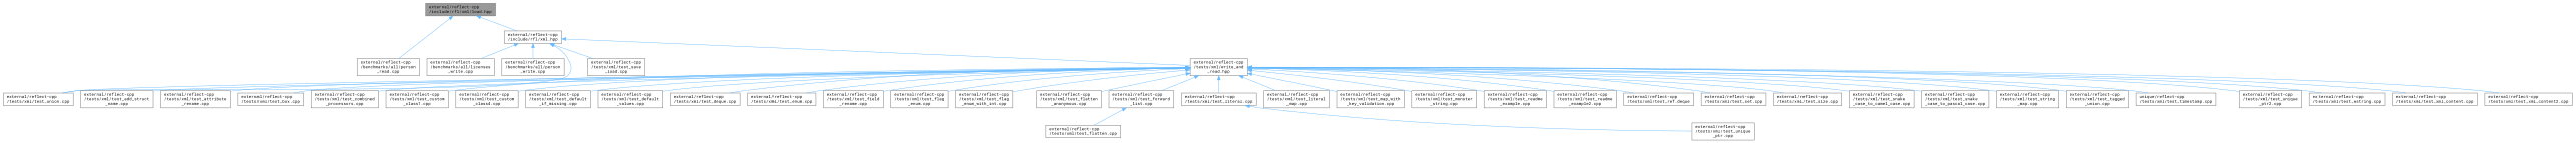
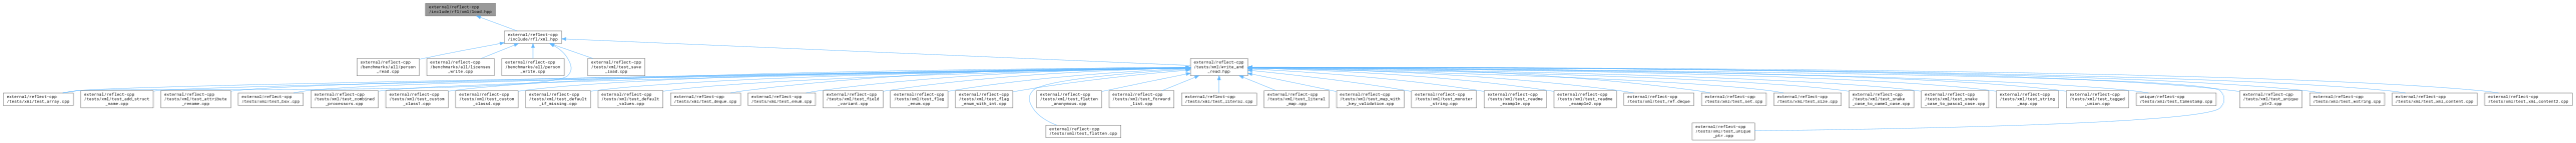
  digraph {
    fontname="Roboto Mono"
    node [color=grey40 fillcolor=white fontname="Roboto Mono" fontsize=10 shape=box style=filled]
    edge [color=steelblue1 dir=back fontname="Roboto Mono" fontsize=10 labelfontname=Helvetica labelfontsize=10 style=solid]
    n1 [color=gray40 fillcolor=grey60 fontcolor=black height=0.2 label="external/reflect-cpp\l/include/rfl/xml/load.hpp" width=0.4]
    n2 [height=0.2 label="external/reflect-cpp\l/include/rfl/xml.hpp" width=0.4]
    n3 [height=0.2 label="external/reflect-cpp\l/benchmarks/all/licenses\l_write.cpp" width=0.4]
    n4 [height=0.2 label="external/reflect-cpp\l/benchmarks/all/person\l_read.cpp" width=0.4]
    n5 [height=0.2 label="external/reflect-cpp\l/benchmarks/all/person\l_write.cpp" width=0.4]
-   n6 [height=0.2 label="external/reflect-cpp\l/tests/xml/test_union.cpp" width=0.4]
+   n6 [height=0.2 label="external/reflect-cpp\l/tests/xml/test_array.cpp" width=0.4]
    n7 [height=0.2 label="external/reflect-cpp\l/tests/xml/test_save\l_load.cpp" width=0.4]
    n8 [height=0.2 label="external/reflect-cpp\l/tests/xml/write_and\l_read.hpp" width=0.4]
    n9 [height=0.2 label="external/reflect-cpp\l/tests/xml/test_add_struct\l_name.cpp" width=0.4]
    n10 [height=0.2 label="external/reflect-cpp\l/tests/xml/test_attribute\l_rename.cpp" width=0.4]
    n11 [height=0.2 label="external/reflect-cpp\l/tests/xml/test_box.cpp" width=0.4]
    n12 [height=0.2 label="external/reflect-cpp\l/tests/xml/test_combined\l_processors.cpp" width=0.4]
    n13 [height=0.2 label="external/reflect-cpp\l/tests/xml/test_custom\l_class1.cpp" width=0.4]
    n14 [height=0.2 label="external/reflect-cpp\l/tests/xml/test_custom\l_class4.cpp" width=0.4]
    n15 [height=0.2 label="external/reflect-cpp\l/tests/xml/test_default\l_if_missing.cpp" width=0.4]
    n16 [height=0.2 label="external/reflect-cpp\l/tests/xml/test_default\l_values.cpp" width=0.4]
    n17 [height=0.2 label="external/reflect-cpp\l/tests/xml/test_deque.cpp" width=0.4]
    n18 [height=0.2 label="external/reflect-cpp\l/tests/xml/test_enum.cpp" width=0.4]
-   n19 [height=0.2 label="external/reflect-cpp\l/tests/xml/test_field\l_rename.cpp" width=0.4]
+   n19 [height=0.2 label="external/reflect-cpp\l/tests/xml/test_field\l_variant.cpp" width=0.4]
    n20 [height=0.2 label="external/reflect-cpp\l/tests/xml/test_flag\l_enum.cpp" width=0.4]
    n21 [height=0.2 label="external/reflect-cpp\l/tests/xml/test_flag\l_enum_with_int.cpp" width=0.4]
    n22 [height=0.2 label="external/reflect-cpp\l/tests/xml/test_flatten.cpp" width=0.4]
    n23 [height=0.2 label="external/reflect-cpp\l/tests/xml/test_flatten\l_anonymous.cpp" width=0.4]
    n24 [height=0.2 label="external/reflect-cpp\l/tests/xml/test_forward\l_list.cpp" width=0.4]
    n25 [height=0.2 label="external/reflect-cpp\l/tests/xml/test_literal.cpp" width=0.4]
    n26 [height=0.2 label="external/reflect-cpp\l/tests/xml/test_literal\l_map.cpp" width=0.4]
    n27 [height=0.2 label="external/reflect-cpp\l/tests/xml/test_map_with\l_key_validation.cpp" width=0.4]
    n28 [height=0.2 label="external/reflect-cpp\l/tests/xml/test_monster\l_string.cpp" width=0.4]
    n29 [height=0.2 label="external/reflect-cpp\l/tests/xml/test_readme\l_example.cpp" width=0.4]
    n30 [height=0.2 label="external/reflect-cpp\l/tests/xml/test_readme\l_example2.cpp" width=0.4]
    n31 [height=0.2 label="external/reflect-cpp\l/tests/xml/test_ref.deque" width=0.4]
    n32 [height=0.2 label="external/reflect-cpp\l/tests/xml/test_set.cpp" width=0.4]
    n33 [height=0.2 label="external/reflect-cpp\l/tests/xml/test_size.cpp" width=0.4]
    n34 [height=0.2 label="external/reflect-cpp\l/tests/xml/test_snake\l_case_to_camel_case.cpp" width=0.4]
    n35 [height=0.2 label="external/reflect-cpp\l/tests/xml/test_snake\l_case_to_pascal_case.cpp" width=0.4]
    n36 [height=0.2 label="external/reflect-cpp\l/tests/xml/test_string\l_map.cpp" width=0.4]
    n37 [height=0.2 label="external/reflect-cpp\l/tests/xml/test_tagged\l_union.cpp" width=0.4]
    n38 [height=0.2 label="unique/reflect-cpp\l/tests/xml/test_timestamp.cpp" width=0.4]
    n39 [height=0.2 label="external/reflect-cpp\l/tests/xml/test_unique\l_ptr.cpp" width=0.4]
    n40 [height=0.2 label="external/reflect-cpp\l/tests/xml/test_unique\l_ptr2.cpp" width=0.4]
    n41 [height=0.2 label="external/reflect-cpp\l/tests/xml/test_wstring.cpp" width=0.4]
    n42 [height=0.2 label="external/reflect-cpp\l/tests/xml/test_xml_content.cpp" width=0.4]
    n43 [height=0.2 label="external/reflect-cpp\l/tests/xml/test_xml_content2.cpp" width=0.4]
    n1 -> n2
    n2 -> n3
-   n1 -> n4
+   n2 -> n4
    n2 -> n5
    n2 -> n6
    n2 -> n7
    n2 -> n8
    n8 -> n6
    n8 -> n9
    n8 -> n10
    n8 -> n11
    n8 -> n12
    n8 -> n13
    n8 -> n14
    n8 -> n15
    n8 -> n16
    n8 -> n17
    n8 -> n18
    n8 -> n19
    n8 -> n20
    n8 -> n21
-   n24 -> n22
+   n8 -> n22
    n8 -> n23
    n8 -> n24
    n8 -> n25
    n8 -> n26
    n8 -> n27
    n8 -> n28
    n8 -> n29
    n8 -> n30
    n8 -> n31
    n8 -> n32
    n8 -> n33
    n8 -> n34
    n8 -> n35
    n8 -> n36
    n8 -> n37
    n8 -> n38
-   n25 -> n39
+   n8 -> n39
    n8 -> n40
    n8 -> n41
    n8 -> n42
    n8 -> n43
  }
